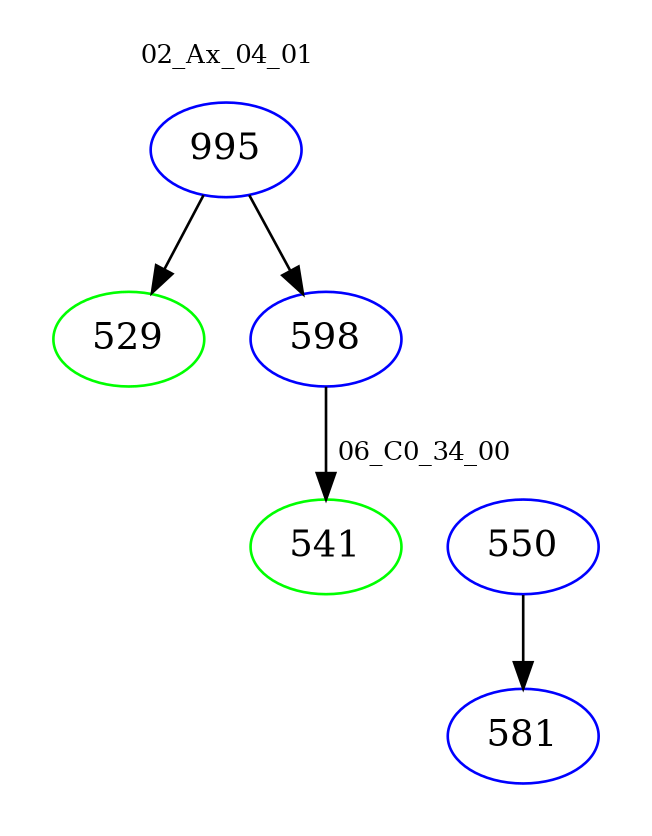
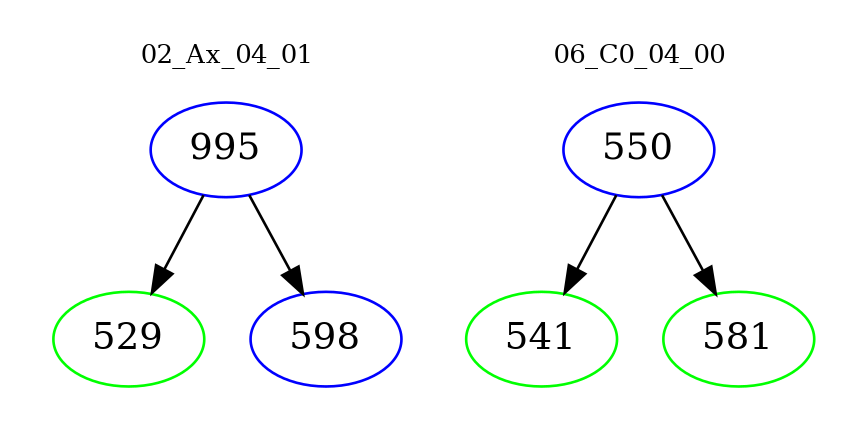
  digraph {
    node [color=blue]
    edge [color=black]
    n1 [label=995]
    n2 [color=green label=529]
    n3 [label=598]
    n4 [label=550]
    n5 [color=green label=541]
-   n6 [label=581]
+   n6 [color=green label=581]
    subgraph cluster_1 {
      color=white
      fontsize=10
      label="02_Ax_04_01"
      n1
      n2
      n3
    }
    subgraph cluster_2 {
      color=white
      fontsize=10
-     label="06_C0_34_00"
+     label="06_C0_04_00"
      n4
      n5
      n6
    }
    n1 -> n2
    n1 -> n3
-   n3 -> n5
+   n4 -> n5
    n4 -> n6
  }
